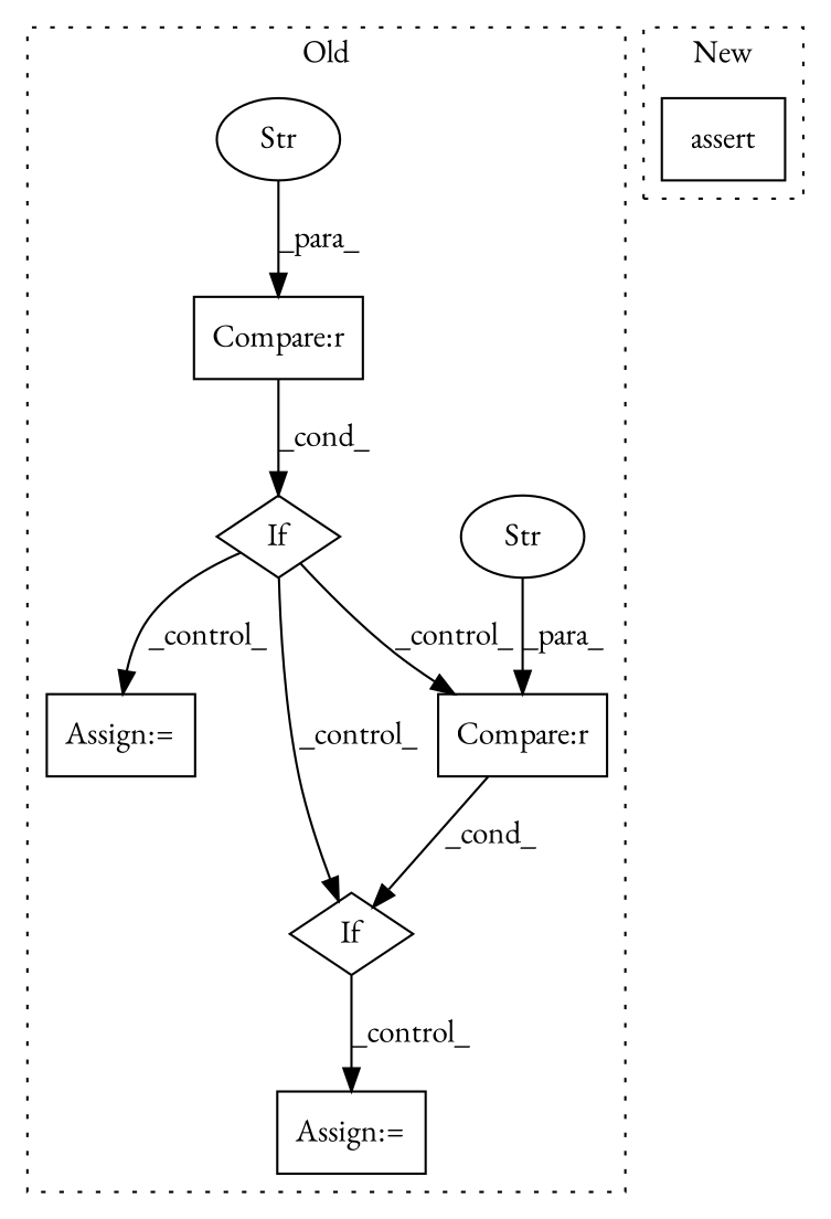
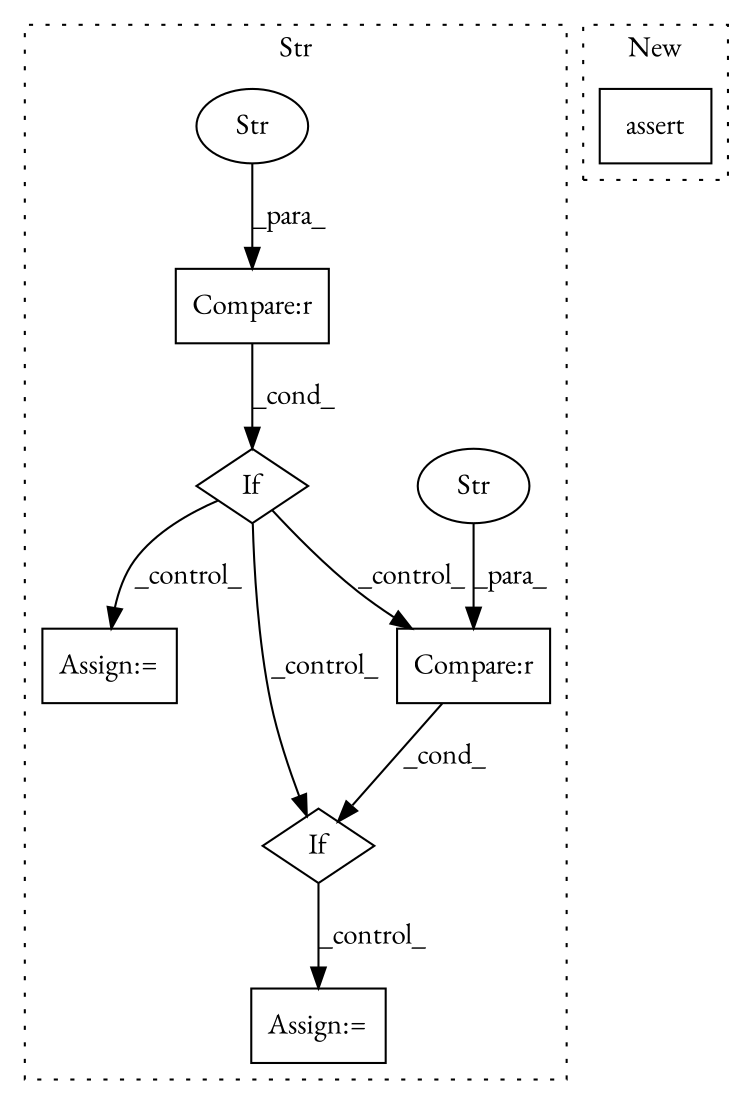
  digraph {
    fontname="EB Garamond"
    node [a=96 l=3 shape=box fontname="EB Garamond"]
    edge [fontname="EB Garamond"]
    n1 [l="3,14" label=If s="3587,3618" shape=diamond]
    n2 [a=40 l=28 label="Compare:r" s=3590]
    n3 [a=68 label="Assign:=" s=3642]
    n4 [a=68 label="Assign:=" s=3800]
    n5 [l="0,14" label=If s="3751,3776" shape=diamond]
    n6 [a=40 l=25 label="Compare:r" s=3751]
    n7 [a=66 l=7 label=Str s=3769 shape=ellipse]
    n8 [a=66 l=10 label=Str s=3608 shape=ellipse]
    n9 [a=65 l=7 label=assert s=3528]
    subgraph cluster_1 {
-     label=Old
+     label=Str
      style=dotted
      n1
      n2
      n3
      n4
      n5
      n6
      n7
      n8
    }
    subgraph cluster_2 {
      label=New
      style=dotted
      n9
    }
    n1 -> n3 [label=_control_]
    n1 -> n5 [label=_control_]
    n1 -> n6 [label=_control_]
    n2 -> n1 [label=_cond_]
    n5 -> n4 [label=_control_]
    n6 -> n5 [label=_cond_]
    n7 -> n6 [label=_para_]
    n8 -> n2 [label=_para_]
  }
